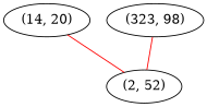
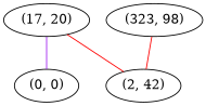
  graph {
    edge [color=red weight=1]
-   "(14, 20)"
-   "(2, 42)" [label="(2, 52)"]
+   "(14, 20)" [label="(17, 20)"]
+   "(0, 0)"
+   "(2, 42)"
    n4 [label="(323, 98)"]
+   "(14, 20)" -- "(0, 0)" [color=purple weight=4]
    "(14, 20)" -- "(2, 42)"
    n4 -- "(2, 42)"
  }
